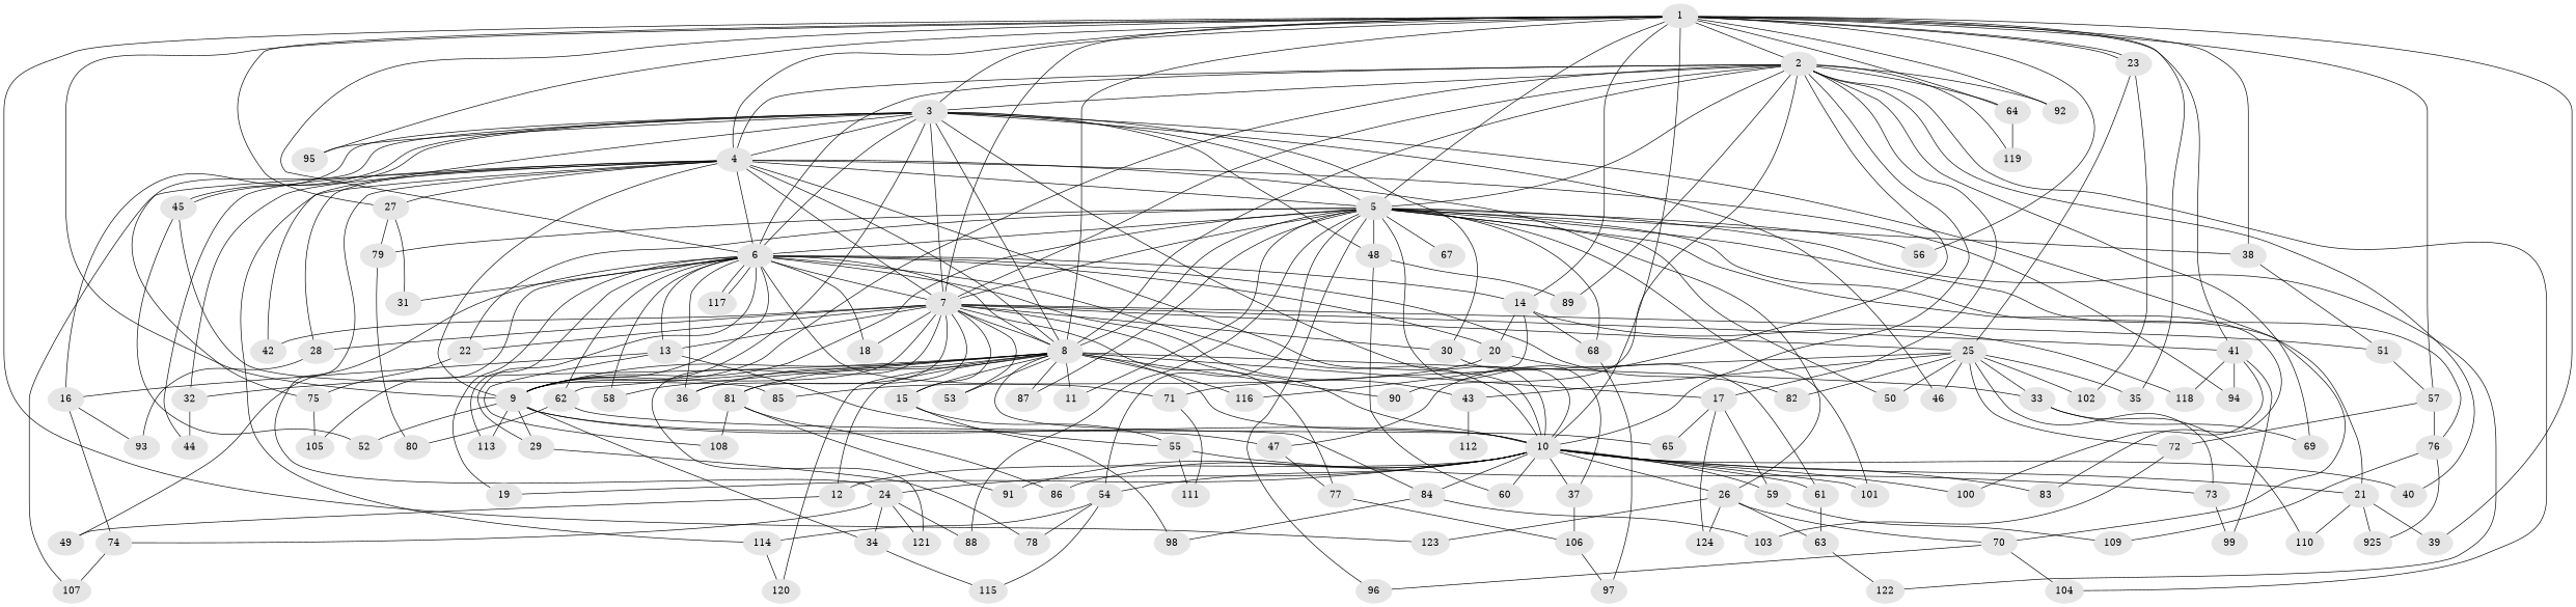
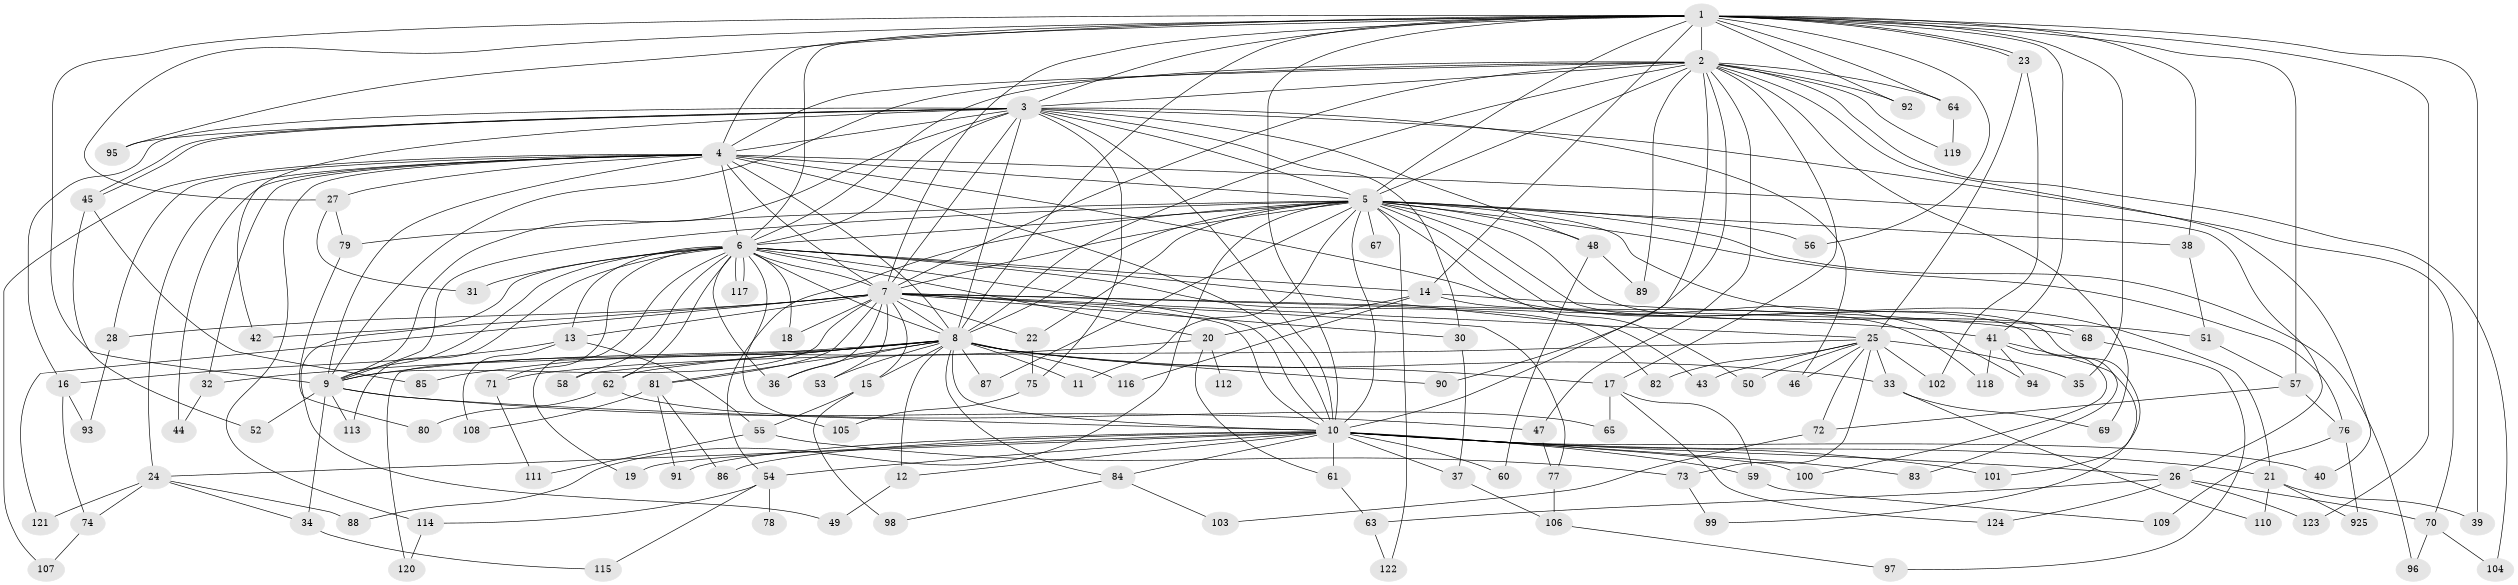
  graph {
    node [color=gray90 style=filled]
    1
    2
    3
    4
    5
    6
    7
    8
    9
    10
    14
    23
    27
    35
    38
    39
    41
    56
    57
    64
    92
    95
    123
    17
    40
    47
    69
    89
    90
    104
    119
    16
    30
    42
    45
    46
    48
    70
    75
    24
    26
    28
    32
    44
    94
    107
    114
    11
    21
    22
    50
    54
    67
    68
    76
    79
    83
    87
    88
    96
    101
    122
    13
    18
    19
    20
-   29
    31
    36
    43
    49
    58
    62
    71
    82
    105
    113
    117
    15
    25
    51
    53
    77
    81
    121
    12
    33
    84
    116
    120
    34
    52
    37
    59
    60
    61
    86
    91
    100
    118
    102
    99
    72
    65
    124
    74
    93
    85
    63
    110
    n111 [label=925]
    78
    115
    97
    109
    80
    55
    108
    112
    111
    98
    73
    106
    103
    1 -- 2
    1 -- 3
    1 -- 4
    1 -- 5
    1 -- 6
    1 -- 7
    1 -- 8
    1 -- 9
    1 -- 10
    1 -- 14
    1 -- 23
    1 -- 23
    1 -- 27
    1 -- 35
    1 -- 38
    1 -- 39
    1 -- 41
    1 -- 56
    1 -- 57
    1 -- 64
    1 -- 92
    1 -- 95
    1 -- 123
    2 -- 3
    2 -- 4
    2 -- 5
    2 -- 6
    2 -- 7
    2 -- 8
    2 -- 9
    2 -- 10
    2 -- 64
    2 -- 92
    2 -- 17
    2 -- 40
    2 -- 47
    2 -- 69
    2 -- 89
    2 -- 90
    2 -- 104
    2 -- 119
    3 -- 4
    3 -- 5
    3 -- 6
    3 -- 7
    3 -- 8
    3 -- 9
    3 -- 10
    3 -- 95
    3 -- 16
    3 -- 30
    3 -- 42
    3 -- 45
    3 -- 45
    3 -- 46
    3 -- 48
    3 -- 70
    3 -- 75
    4 -- 5
    4 -- 6
    4 -- 7
    4 -- 8
    4 -- 9
    4 -- 10
    4 -- 27
    4 -- 24
    4 -- 26
    4 -- 28
    4 -- 32
    4 -- 44
    4 -- 94
    4 -- 107
    4 -- 114
    5 -- 6
    5 -- 7
    5 -- 8
    5 -- 9
    5 -- 10
    5 -- 38
    5 -- 56
    5 -- 48
    5 -- 11
    5 -- 21
    5 -- 22
    5 -- 50
    5 -- 54
    5 -- 67
    5 -- 68
    5 -- 76
    5 -- 79
    5 -- 83
    5 -- 87
    5 -- 88
    5 -- 96
    5 -- 101
    5 -- 122
    6 -- 7
    6 -- 8
    6 -- 9
    6 -- 10
    6 -- 14
    6 -- 13
    6 -- 18
    6 -- 19
    6 -- 20
-   6 -- 29
    6 -- 31
    6 -- 36
    6 -- 43
    6 -- 49
    6 -- 58
    6 -- 62
    6 -- 71
    6 -- 82
    6 -- 105
    6 -- 113
    6 -- 117
    6 -- 117
    7 -- 8
    7 -- 9
    7 -- 10
    7 -- 41
    7 -- 30
    7 -- 42
    7 -- 28
    7 -- 22
    7 -- 13
    7 -- 18
    7 -- 36
    7 -- 15
    7 -- 25
    7 -- 51
    7 -- 53
    7 -- 77
    7 -- 81
    7 -- 121
    8 -- 9
    8 -- 10
    8 -- 17
    8 -- 90
    8 -- 32
    8 -- 11
    8 -- 87
    8 -- 36
    8 -- 58
    8 -- 62
    8 -- 15
    8 -- 53
    8 -- 81
    8 -- 12
    8 -- 33
    8 -- 84
    8 -- 116
    8 -- 120
    9 -- 10
    9 -- 47
-   9 -- 29
    9 -- 113
    9 -- 34
    9 -- 52
    10 -- 40
    10 -- 24
    10 -- 26
    10 -- 21
    10 -- 54
    10 -- 83
    10 -- 101
    10 -- 19
    10 -- 12
    10 -- 84
    10 -- 37
    10 -- 59
    10 -- 60
    10 -- 61
    10 -- 86
    10 -- 91
    10 -- 100
    14 -- 68
    14 -- 20
    14 -- 116
    14 -- 118
    23 -- 25
    23 -- 102
    27 -- 79
    27 -- 31
    38 -- 51
    41 -- 94
    41 -- 100
    41 -- 118
    41 -- 99
    57 -- 76
    57 -- 72
    64 -- 119
    17 -- 59
    17 -- 65
    17 -- 124
    47 -- 77
    16 -- 74
    16 -- 93
    30 -- 37
    45 -- 52
    45 -- 85
    48 -- 89
    48 -- 60
    70 -- 104
    70 -- 96
    75 -- 105
    24 -- 88
    24 -- 121
    24 -- 34
    24 -- 74
    26 -- 123
    26 -- 70
    26 -- 124
    26 -- 63
    28 -- 93
    32 -- 44
    114 -- 120
    21 -- 39
    21 -- 110
    21 -- n111
    22 -- 75
    54 -- 114
    54 -- 78
    54 -- 115
    68 -- 97
    76 -- n111
    76 -- 109
    79 -- 80
    13 -- 16
    13 -- 55
    13 -- 108
    20 -- 61
    20 -- 85
-   29 -- 78
-   43 -- 112
+   20 -- 112
    62 -- 65
    62 -- 80
    71 -- 111
    15 -- 55
    15 -- 98
    25 -- 35
    25 -- 46
    25 -- 50
    25 -- 43
    25 -- 71
    25 -- 82
    25 -- 33
    25 -- 102
    25 -- 72
    25 -- 73
    51 -- 57
    77 -- 106
    81 -- 86
    81 -- 91
    81 -- 108
    12 -- 49
    33 -- 69
    33 -- 110
    84 -- 98
    84 -- 103
    34 -- 115
    37 -- 106
    59 -- 109
    61 -- 63
    72 -- 103
    74 -- 107
    63 -- 122
    55 -- 111
    55 -- 73
    73 -- 99
    106 -- 97
  }
